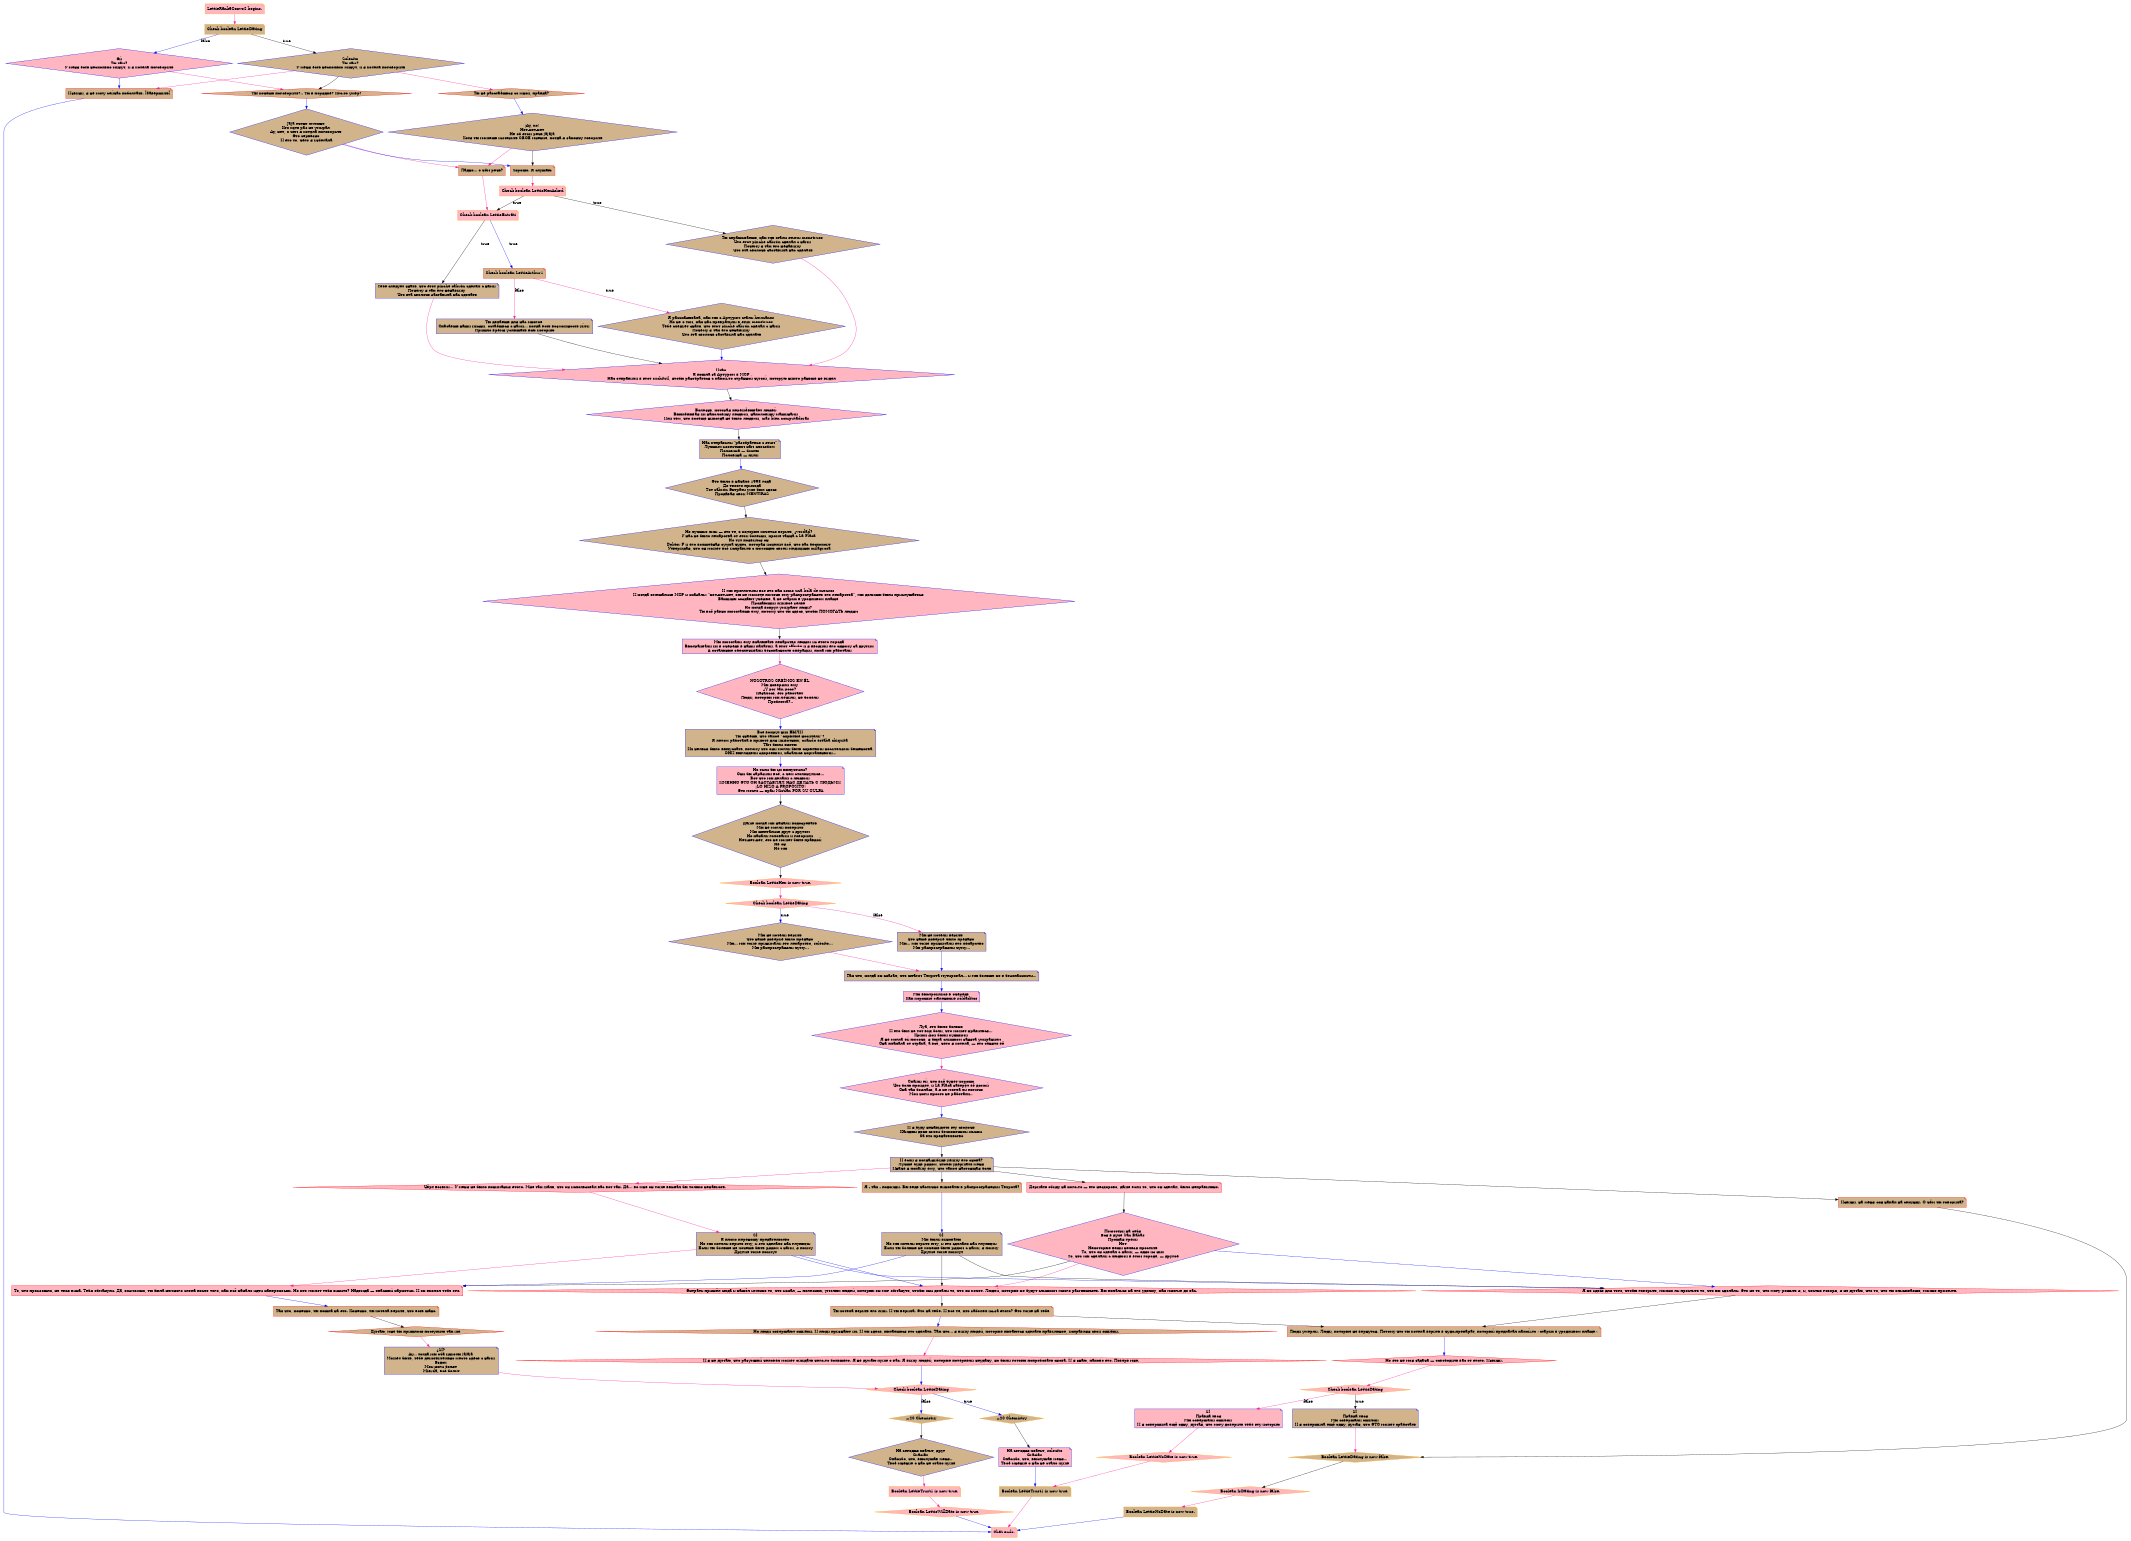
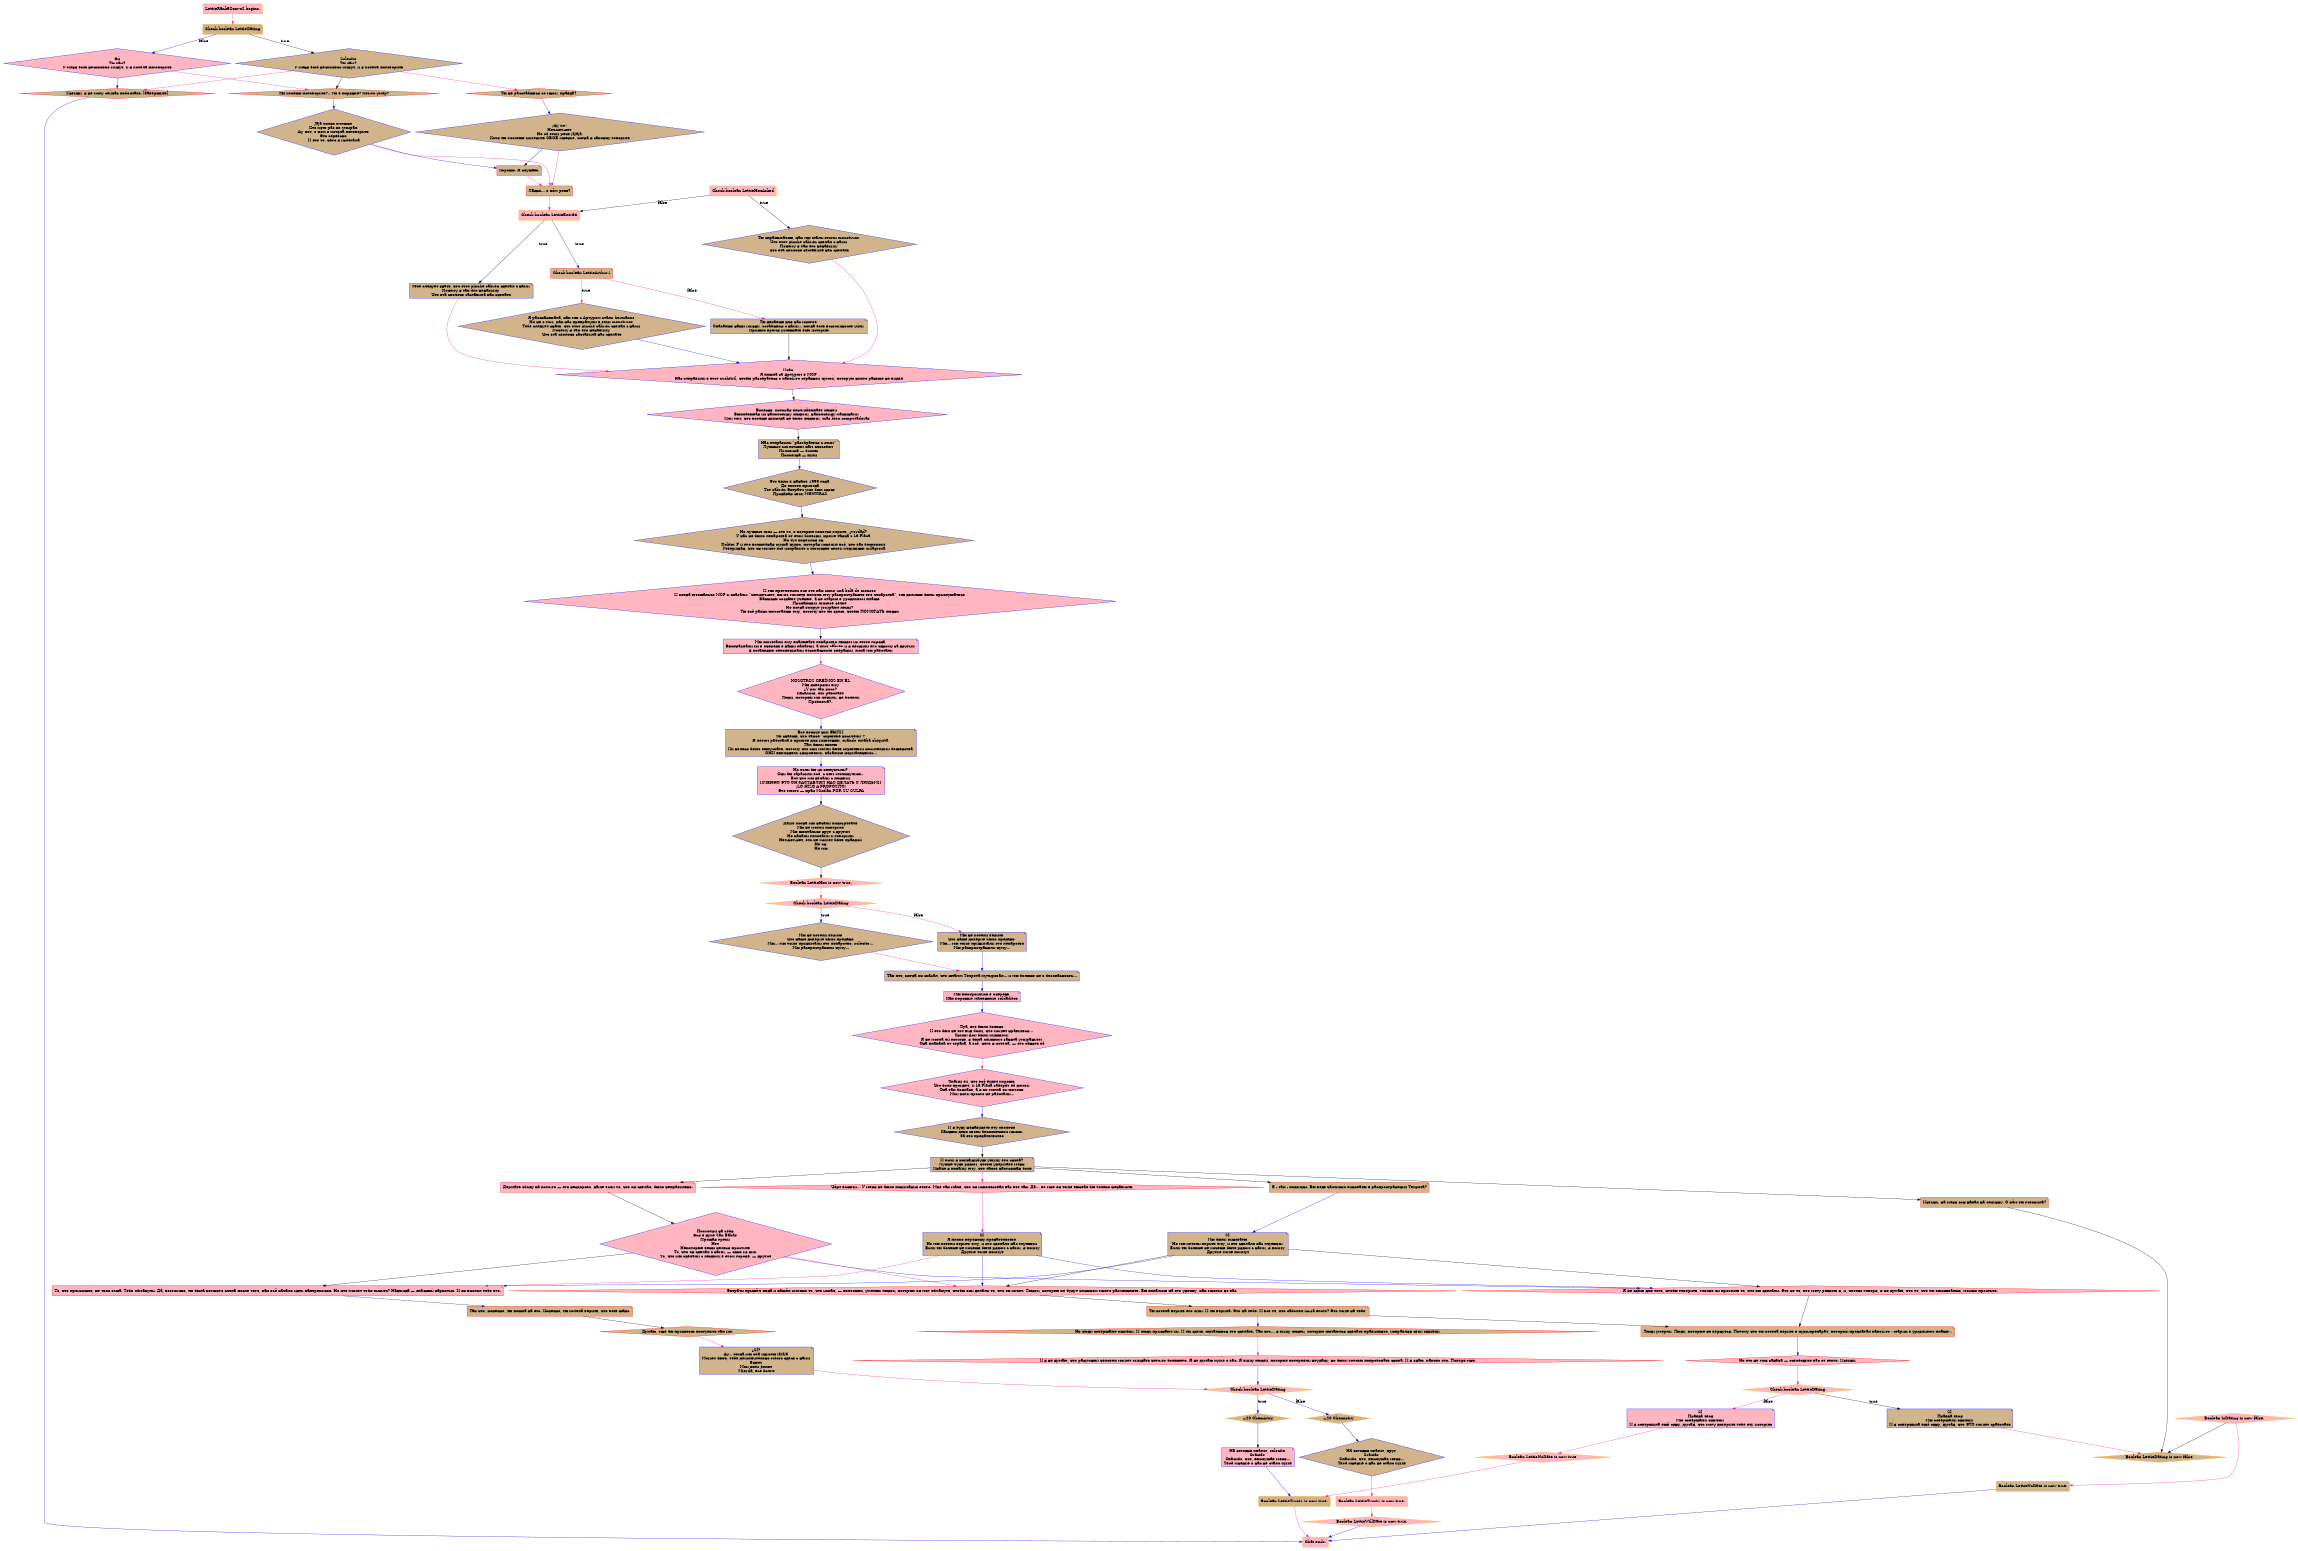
  digraph {
    node [color=blue fillcolor=tan shape=diamond style=filled]
    edge [color=deeppink]
    "LettieRank5Convo2 begins." [color=orange fillcolor=lightpink shape=note]
    n2 [color=orange label="Check boolean LettieDating" shape=note]
    n3 [label="Solecito \nТы там? \nУ меня есть несколько минут, и я хотела поговорить"]
    n4 [fillcolor=lightpink label="Эй\nТы там?\nУ меня есть несколько минут, и я хотела поговорить"]
    n5 [color=red label="Ты не расстаёшься со мной, правда?"]
    n6 [color=red label="ТЫ хочешь поговорить?.. Ты в порядке? Кто-то умер?"]
-   n7 [color=red label="Извини, я не могу сейчас поболтать. [Завершить]" shape=note]
+   n7 [color=red label="Извини, я не могу сейчас поболтать. [Завершить]"]
    n8 [label="¡Ay, no! \nНет-нет-нет \nНе об этом речь jajaja \nХотя ты можешь изменить СВОЁ мнение, когда я закончу говорить"]
    n9 [label="Jaja очень смешно \nКто хоть раз не умирал \nAy, нет, о чём я хотела поговорить \nЭто серьёзно \nИ это то, чего я избегала"]
    "Chat ends." [color=orange fillcolor=lightpink shape=note]
    n11 [color=red label="Ладно... о чём речь?" shape=note]
    n12 [color=red label="Хорошо. Я слушаю." shape=note]
    n13 [color=orange fillcolor=lightpink label="Check boolean LettieEntrati" shape=note]
    n14 [color=orange fillcolor=lightpink label="Check boolean LettieHexAsked" shape=note]
    n15 [label="Ты спрашиваешь, как мы стали этими monstruos \nЧто этот pinche cabrón сделал с нами \nПочему я так его ненавижу \nЧто эта сволочь заставила нас сделать"]
    n16 [fillcolor=lightpink label="Итак \nЯ пошла за Артуром в МСР \nНас отправили в этот cuchitril, чтобы разобраться с какой-то странной чумой, которую никто раньше не видел"]
    n17 [label="Тебе следует знать, что этот pinche cabrón сделал с нами \nПочему я так его ненавижу \nЧто эта сволочь заставила нас сделать" shape=note]
    n18 [color=red label="Check boolean LettieArthur1" shape=note]
    n19 [fillcolor=lightpink label="Болезнь, которая пережёвывает людей \nВыплёвывая их наполовину людьми, наполовину машинами \nИли тем, что вообще никогда не было людьми, más bien computadoras"]
    n20 [label="Я рассказывала, как мы с Артуром стали hermanos \nНо не о том, как нас превратили в этих monstruos \nТебе следует знать, что этот pinche cabrón сделал с нами \nПочему я так его ненавижу \nЧто эта сволочь заставила нас сделать"]
    n21 [label="Ты делаешь для нас многое \nСпасаешь наши жизни, остаёшься с нами... когда есть возможность уйти \nПришло время услышать всю историю" shape=note]
    n22 [label="Нас отправили \"разобраться с этим\" \nЛучшим известным нам способом \nПоловина — бинты \nПоловина — пули" shape=note]
    n23 [label="Это было в начале 1998 года \nДо твоего прихода\nТот cabrón Энтрати уже был здесь \nПродавая свои MENTIRAS"]
    n24 [label="Но лучшие лжи — это те, в которые хочется верить, ¿verdad? \nУ нас не было лекарства от этой болезни, кроме танца с La Flaca \nНо тут появился он \nDoktor F и его волшебная сумка чудес, которая исцелит всё, что вас беспокоит \nУтверждая, что он может всё исправить с помощью своей медицины milagrosa"]
    n25 [fillcolor=lightpink label="И мы проглотили все это как como una bola de mensos \nИ когда вмешались МСР и сказали: \"нет-нет-нет, вы не можете помочь ему распространять его лекарства\", мы должны были прислушаться \nВакцины создают учёные, а не старик в уродливом плаще \nПродающий лживое зелье \nНо когда вокруг умирают люди? \nТы всё равно помогаешь ему, потому что ты здесь, чтобы ПОМОГАТЬ людям"]
    n26 [fillcolor=lightpink label="Мы помогали ему вкалывать лекарство людям из этого города \nВыстраивали их в очередь в наши палатки, а этот cabrón и я вводили его одному за другим \nА остальные обеспечивали безопасность операции, пока мы работали" shape=note]
    n27 [fillcolor=lightpink label="NOSOTROS CREÍMOS EN ÉL \nМы доверяли ему \n¿Y por tan poco? \nКазалось, это работает \nЛюди, которых мы лечили, не болели \nПроблема?.."]
    n28 [label="Все вокруг них БЫЛИ \nТы знаешь, что такое \"скрытые носители\"? \nЯ летом работала в приюте для животных, cuando estaba chiquita \nТам были еноты \nИх нельзя было выпускать, потому что они могли быть скрытыми носителями бешенства \nОНИ выглядели здоровыми, казались нормальными..." shape=note]
    n29 [fillcolor=lightpink label="Но если бы их выпустили? \nОни бы заразили всё, с чем столкнулись...\nВот что мы делали с людьми \nИМЕННО ЭТО ОН ЗАСТАВЛЯЛ НАС ДЕЛАТЬ С ЛЮДЬМИ \n¡LO HIZO A PROPÓSITO!\nЭто место — край Mictlán POR SU CULPA" shape=note]
    n30 [label="Даже когда мы начали подозревать \nМы не могли поверить \nМы шептались друг с другом \nНо качали головами и говорили \nНет-нет-нет, это не может быть правдой \nНе он \nНе мы"]
    n31 [color=orange fillcolor=lightpink label="Boolean LettieHex is now true."]
    n32 [color=orange fillcolor=lightpink label="Check boolean LettieDating"]
    n33 [label="Мы не хотели верить \nЧто наше доверие было предано \nМы... мы тоже принимали это лекарство, solecito... \nМы распространяли чуму..."]
    n34 [label="Мы не хотели верить \nЧто наше доверие было предано \nМы... мы тоже принимали это лекарство\nМы распространяли чуму..." shape=note]
    n35 [label="Так что, когда он сказал, что штамм Техрота мутировал... и мы больше не в безопасности..." shape=note]
    n36 [fillcolor=lightpink label="Мы выстроились в очередь \nКак хорошие маленькие soldaditos" shape=note]
    n37 [fillcolor=lightpink label="Луа, это было больно \nИ это был не тот вид боли, что может нравиться... \nКрики Аои были худшими \nЯ не могла ей помочь, я была слишком занята умиранием \nОна плакала от страха, а всё, чего я хотела, — это обнять её"]
    n38 [fillcolor=lightpink label="Скажи ей, что всё будет хорошо \nЧто боль пройдет, и La Flaca заберёт её домой \nОна так боялась, а я не могла ей помочь \nМои ноги просто не работали..."]
    n39 [label="И я буду ненавидеть эту сволочь \nКаждый день своей бесконечной жизни \nЗа это предательство"]
    n40 [label="И если я когда-нибудь увижу его снова? \nЛучше будь рядом, чтобы удержать меня \nИначе я покажу ему, что такое настоящая боль" shape=note]
    n41 [color=red fillcolor=lightpink label="Держать обиду на кого-то — это нездорово, даже если то, что он сделал, было неправильно." shape=note]
    n42 [color=red fillcolor=lightpink label="Чёрт возьми… У меня не было понимания этого. Мне так жаль, что он использовал вас вот так. Да… во мне он тоже вызвал бы только ненависть."]
    n43 [color=red label="Я - так - подожди. Вы ведь частично виноваты в распространении Техрота?" shape=note]
    n44 [color=red label="Извини, на меня сон напал на секунду. О чём ты говорила?" shape=note]
    n45 [fillcolor=lightpink label="Посмотри на себя \nВся в духе San Babas \nПрощая грехи \nНет \nНекоторые вещи нельзя простить \nТо, что он сделал с нами, — одно из них \nТо, что мы сделали с людьми в этом городе, — другое"]
    n46 [label="SÍ \nЯ плохо переношу предательство \nНо мы хотели верить ему, и это сделало нас глупыми \nЕсли ты больше не хочешь быть рядом с нами, я пойму\nДругие тоже поймут" shape=note]
    n47 [label="SÍ \nМы были виноваты \nНо мы хотели верить ему, и это сделало нас глупыми \nЕсли ты больше не хочешь быть рядом с нами, я пойму \nДругие тоже поймут" shape=note]
    n48 [color=orange label="Boolean LettieDating is now false."]
    n49 [color=red fillcolor=lightpink label="Я не здесь для того, чтобы говорить, можно ли простить то, что вы сделали. Это не то, что могу решить я, и, честно говоря, я не думаю, что то, что ты описываешь, можно простить."]
    n50 [color=red fillcolor=lightpink label="Энтрати пришёл сюда и нашёл именно то, что искал, — полезных, умелых людей, которых он мог обмануть, чтобы они делали то, что он хочет. Людей, которые не будут слишком много размышлять. Вы попались на его удочку, как многие до вас."]
    n51 [color=red fillcolor=lightpink label="То, что произошло, не твоя вина. Тебя обманули. Да, возможно, ты была немного слепа после того, как всё начало идти наперекосяк. Но кто может тебя винить? Надежда — опасный наркотик. И он вколол тебе его." shape=note]
    n52 [color=orange fillcolor=lightpink label="Boolean IsDating is now false."]
    n53 [color=red label="Люди умерли. Люди, которые не вернутся. Потому что ты хотела верить в чудо-препарат, который предлагал какой-то «старик в уродливом плаще»." shape=note]
    n54 [color=red label="Ты хотела верить его лжи. И ты верила. Это на тебе. И все те, кто заболел из-за этого? Это тоже на тебе." shape=note]
    n55 [color=red label="Так что, конечно, ты пошла на это. Конечно, ты хотела верить, что есть шанс." shape=note]
    n56 [color=orange label="Boolean LettieNoDate is now true." shape=note]
    n57 [color=red fillcolor=lightpink label="Но это не моя задача — освободить вас от этого. Извини."]
    n58 [color=red label="Но люди совершают ошибки. И люди признают их. И ты здесь, пытаешься это сделать. Так что... я вижу людей, которые пытаются сделать правильное, исправляя свои ошибки."]
    n59 [color=red label="Думаю, мне бы пришлось поступить так же."]
    n60 [color=orange fillcolor=lightpink label="Check boolean LettieDating"]
    n61 [color=red fillcolor=lightpink label="И я не думаю, что разумный человек может ожидать чего-то большего. Я не думаю хуже о вас. Я вижу людей, которые потерпели неудачу, но были готовы попробовать снова. И я знаю, каково это. Поверь мне."]
    n62 [label="¿SÍ? \nAy... тогда мы оба идиоты jajaja \nМожет быть, тебе действительно место здесь с нами \nВздох \nМои ноги болят \nMierda, всё болит" shape=note]
    n63 [label="SÍ \nПравда твоя\nМы совершали ошибки \nИ я совершила ещё одну, думая, что ЭТО может сработать" shape=note]
    n64 [fillcolor=lightpink label="SÍ \nПравда твоя\nМы совершали ошибки \nИ я совершила ещё одну, думая, что могу доверить тебе эту историю" shape=note]
    n65 [color=orange fillcolor=lightpink label="Check boolean LettieDating"]
    n66 [color=orange fillcolor=lightpink label="Boolean LettieNoDate is now true."]
    n67 [color=orange label="+20 Chemistry"]
    n68 [color=orange label="+20 Chemistry"]
    n69 [color=orange label="Boolean LettieTrust1 is now true." shape=note]
    n70 [fillcolor=lightpink label="На сегодня хватит, solecito \nGracias \nСпасибо, что, выслушав меня...\nТвоё мнение о нас не стало хуже" shape=note]
    n71 [label="На сегодня хватит, друг \nGracias \nСпасибо, что, выслушав меня...\nТвоё мнение о нас не стало хуже"]
    n72 [color=orange fillcolor=lightpink label="Boolean LettieTrust1 is now true." shape=note]
    n73 [color=orange fillcolor=lightpink label="Boolean LettieWillDate is now true."]
    "LettieRank5Convo2 begins." -> n2
    n2 -> n3 [color=black label=true]
    n2 -> n4 [color=blue label=false]
    n3 -> n5
    n3 -> n6 [color=black]
    n3 -> n7
    n4 -> n6
    n4 -> n7 [color=blue]
    n5 -> n8 [color=blue]
    n6 -> n9 [color=blue]
    n7 -> "Chat ends." [color=blue]
    n8 -> n11
    n8 -> n12 [color=black]
    n9 -> n11
    n9 -> n12 [color=blue]
    n11 -> n13
-   n12 -> n14
+   n12 -> n11
    n13 -> n17 [color=black label=true]
    n13 -> n18 [color=blue label=true]
-   n14 -> n13 [color=black label=true]
+   n14 -> n13 [color=black label=false]
    n14 -> n15 [color=black label=true]
    n15 -> n16
    n16 -> n19 [color=black]
    n17 -> n16
    n18 -> n20 [label=true]
    n18 -> n21 [label=false]
    n19 -> n22 [color=black]
    n20 -> n16 [color=blue]
    n21 -> n16 [color=black]
    n22 -> n23 [color=blue]
    n23 -> n24 [color=black]
    n24 -> n25 [color=black]
    n25 -> n26 [color=black]
    n26 -> n27
    n27 -> n28 [color=blue]
    n28 -> n29 [color=blue]
    n29 -> n30 [color=black]
    n30 -> n31 [color=black]
    n31 -> n32
    n32 -> n33 [color=blue label=true]
    n32 -> n34 [label=false]
    n33 -> n35
    n34 -> n35 [color=blue]
    n35 -> n36 [color=blue]
    n36 -> n37 [color=blue]
    n37 -> n38
    n38 -> n39 [color=blue]
    n39 -> n40 [color=black]
    n40 -> n41 [color=black]
    n40 -> n42
    n40 -> n43 [color=black]
    n40 -> n44 [color=black]
    n41 -> n45 [color=black]
    n42 -> n46
    n43 -> n47 [color=blue]
    n44 -> n48 [color=black]
    n45 -> n49 [color=blue]
    n45 -> n50
    n45 -> n51 [color=black]
    n46 -> n49 [color=blue]
    n46 -> n50 [color=blue]
    n46 -> n51
    n47 -> n49 [color=black]
    n47 -> n50 [color=black]
    n47 -> n51 [color=blue]
-   n48 -> n52 [color=black]
+   n52 -> n48 [color=black]
    n49 -> n53 [color=black]
    n50 -> n54 [color=black]
    n51 -> n55 [color=blue]
    n52 -> n56
    n53 -> n57 [color=blue]
    n54 -> n53 [color=black]
    n54 -> n58 [color=blue]
    n55 -> n59 [color=black]
    n56 -> "Chat ends." [color=blue]
    n57 -> n60
    n58 -> n61
    n59 -> n62
    n60 -> n63 [color=black label=true]
    n60 -> n64 [label=false]
    n61 -> n65 [color=blue]
    n62 -> n65
    n63 -> n48
    n64 -> n66
    n65 -> n67 [color=blue label=true]
    n65 -> n68 [color=blue label=false]
    n66 -> n69
    n67 -> n70 [color=black]
    n68 -> n71 [color=black]
    n69 -> "Chat ends."
    n70 -> n69 [color=blue]
    n71 -> n72
    n72 -> n73
    n73 -> "Chat ends." [color=blue]
  }
